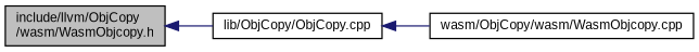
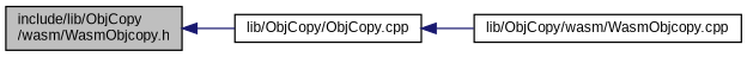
  digraph {
    fontname="Liberation Sans"
    rankdir=LR
    node [color=black fontname="Liberation Sans" fontsize=10 shape=record]
    edge [color=midnightblue dir=back fontname="Liberation Sans" fontsize=10 labelfontname=Helvetica labelfontsize=10 style=solid]
-   n1 [fillcolor=grey75 fontcolor=black height=0.2 label="include/llvm/ObjCopy\l/wasm/WasmObjcopy.h" style=filled width=0.4]
+   n1 [fillcolor=grey75 fontcolor=black height=0.2 label="include/lib/ObjCopy\l/wasm/WasmObjcopy.h" style=filled width=0.4]
    n2 [height=0.2 label="lib/ObjCopy/ObjCopy.cpp" width=0.4]
-   n3 [height=0.2 label="wasm/ObjCopy/wasm/WasmObjcopy.cpp" width=0.4]
+   n3 [height=0.2 label="lib/ObjCopy/wasm/WasmObjcopy.cpp" width=0.4]
    n1 -> n2
    n2 -> n3
  }
